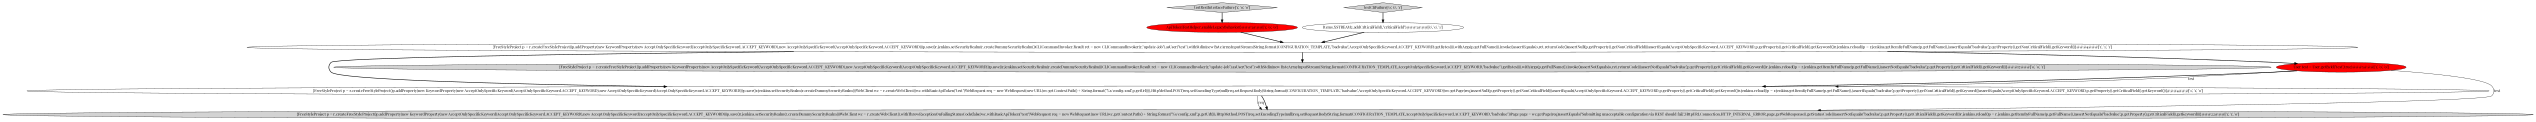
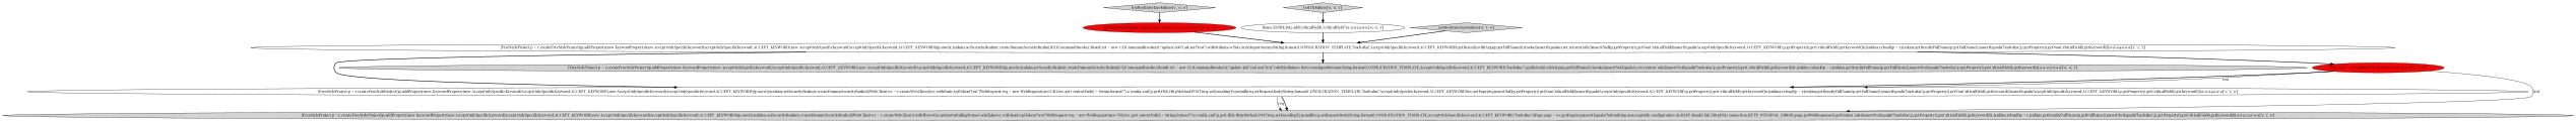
  digraph {
    fontname="Playfair Display"
    node [fillcolor=lightgray shape=ellipse style=filled fontname="Playfair Display"]
    edge [style=bold fontname="Playfair Display"]
    n1 [fillcolor=white label="{FreeStyleProject p = r.createFreeStyleProject()p.addProperty(new KeywordProperty(new AcceptOnlySpecificKeyword(AcceptOnlySpecificKeyword.ACCEPT_KEYWORD),new AcceptOnlySpecificKeyword(AcceptOnlySpecificKeyword.ACCEPT_KEYWORD)))p.save()r.jenkins.setSecurityRealm(r.createDummySecurityRealm())WebClient wc = r.createWebClient()wc.withBasicApiToken(\"test\")WebRequest req = new WebRequest(new URL(wc.getContextPath() + String.format(\"%s/config.xml\",p.getUrl())),HttpMethod.POST)req.setEncodingType(null)req.setRequestBody(String.format(CONFIGURATION_TEMPLATE,\"badvalue\",AcceptOnlySpecificKeyword.ACCEPT_KEYWORD))wc.getPage(req)assertNull(p.getProperty().getNonCriticalField())assertEquals(AcceptOnlySpecificKeyword.ACCEPT_KEYWORD,p.getProperty().getCriticalField().getKeyword())r.jenkins.reload()p = r.jenkins.getItemByFullName(p.getFullName(),)assertEquals(\"badvalue\",p.getProperty().getNonCriticalField().getKeyword())assertEquals(AcceptOnlySpecificKeyword.ACCEPT_KEYWORD,p.getProperty().getCriticalField().getKeyword())}@@@4@@@['1', '1', '0']"]
    n2 [label="{FreeStyleProject p = r.createFreeStyleProject()p.addProperty(new KeywordProperty(new AcceptOnlySpecificKeyword(AcceptOnlySpecificKeyword.ACCEPT_KEYWORD),new AcceptOnlySpecificKeyword(AcceptOnlySpecificKeyword.ACCEPT_KEYWORD)))p.save()r.jenkins.setSecurityRealm(r.createDummySecurityRealm())WebClient wc = r.createWebClient().withThrowExceptionOnFailingStatusCode(false)wc.withBasicApiToken(\"test\")WebRequest req = new WebRequest(new URL(wc.getContextPath() + String.format(\"%s/config.xml\",p.getUrl())),HttpMethod.POST)req.setEncodingType(null)req.setRequestBody(String.format(CONFIGURATION_TEMPLATE,AcceptOnlySpecificKeyword.ACCEPT_KEYWORD,\"badvalue\"))Page page = wc.getPage(req)assertEquals(\"Submitting unacceptable configuration via REST should fail.\",HttpURLConnection.HTTP_INTERNAL_ERROR,page.getWebResponse().getStatusCode())assertNotEquals(\"badvalue\",p.getProperty().getCriticalField().getKeyword())r.jenkins.reload()p = r.jenkins.getItemByFullName(p.getFullName(),)assertNotEquals(\"badvalue\",p.getProperty().getCriticalField().getKeyword())}@@@22@@@['1', '1', '0']"]
    n3 [label="testRestInterfaceFailure['1', '0', '0']" shape=diamond]
    n4 [fillcolor=red label="ApiTokenTestHelper.enableLegacyBehavior()@@@3@@@['1', '0', '0']"]
    n5 [fillcolor=white label="{FreeStyleProject p = r.createFreeStyleProject()p.addProperty(new KeywordProperty(new AcceptOnlySpecificKeyword(AcceptOnlySpecificKeyword.ACCEPT_KEYWORD),new AcceptOnlySpecificKeyword(AcceptOnlySpecificKeyword.ACCEPT_KEYWORD)))p.save()r.jenkins.setSecurityRealm(r.createDummySecurityRealm())CLICommandInvoker.Result ret = new CLICommandInvoker(r,\"update-job\").asUser(\"test\").withStdin(new ByteArrayInputStream(String.format(CONFIGURATION_TEMPLATE,\"badvalue\",AcceptOnlySpecificKeyword.ACCEPT_KEYWORD).getBytes())).withArgs(p.getFullName()).invoke()assertEquals(0,ret.returnCode())assertNull(p.getProperty().getNonCriticalField())assertEquals(AcceptOnlySpecificKeyword.ACCEPT_KEYWORD,p.getProperty().getCriticalField().getKeyword())r.jenkins.reload()p = r.jenkins.getItemByFullName(p.getFullName(),)assertEquals(\"badvalue\",p.getProperty().getNonCriticalField().getKeyword())}@@@4@@@['1', '1', '1']"]
    n6 [label="{FreeStyleProject p = r.createFreeStyleProject()p.addProperty(new KeywordProperty(new AcceptOnlySpecificKeyword(AcceptOnlySpecificKeyword.ACCEPT_KEYWORD),new AcceptOnlySpecificKeyword(AcceptOnlySpecificKeyword.ACCEPT_KEYWORD)))p.save()r.jenkins.setSecurityRealm(r.createDummySecurityRealm())CLICommandInvoker.Result ret = new CLICommandInvoker(r,\"update-job\").asUser(\"test\").withStdin(new ByteArrayInputStream(String.format(CONFIGURATION_TEMPLATE,AcceptOnlySpecificKeyword.ACCEPT_KEYWORD,\"badvalue\").getBytes())).withArgs(p.getFullName()).invoke()assertNotEquals(0,ret.returnCode())assertNotEquals(\"badvalue\",p.getProperty().getCriticalField().getKeyword())r.jenkins.reload()p = r.jenkins.getItemByFullName(p.getFullName(),)assertNotEquals(\"badvalue\",p.getProperty().getCriticalField().getKeyword())}@@@17@@@['0', '0', '1']"]
    n7 [fillcolor=red label="User test = User.getById(\"test\",true)@@@5@@@['1', '0', '0']"]
    n8 [label="testCliFailure['0', '0', '1']" shape=diamond]
    n9 [fillcolor=white label="Items.XSTREAM2.addCriticalField(,\"criticalField\")@@@3@@@['0', '0', '1']"]
+   n10 [label="testRestInterfaceFailure['0', '1', '0']" shape=diamond]
    n1 -> n2 [label=req style=solid]
    n1 -> n2
    n3 -> n4
    n4 -> n5
    n5 -> n1
    n5 -> n6
    n5 -> n7
    n7 -> n1
    n7 -> n1 [label=test style=solid]
    n7 -> n2 [label=test style=solid]
    n8 -> n9
    n9 -> n5
+   n10 -> n5
  }
